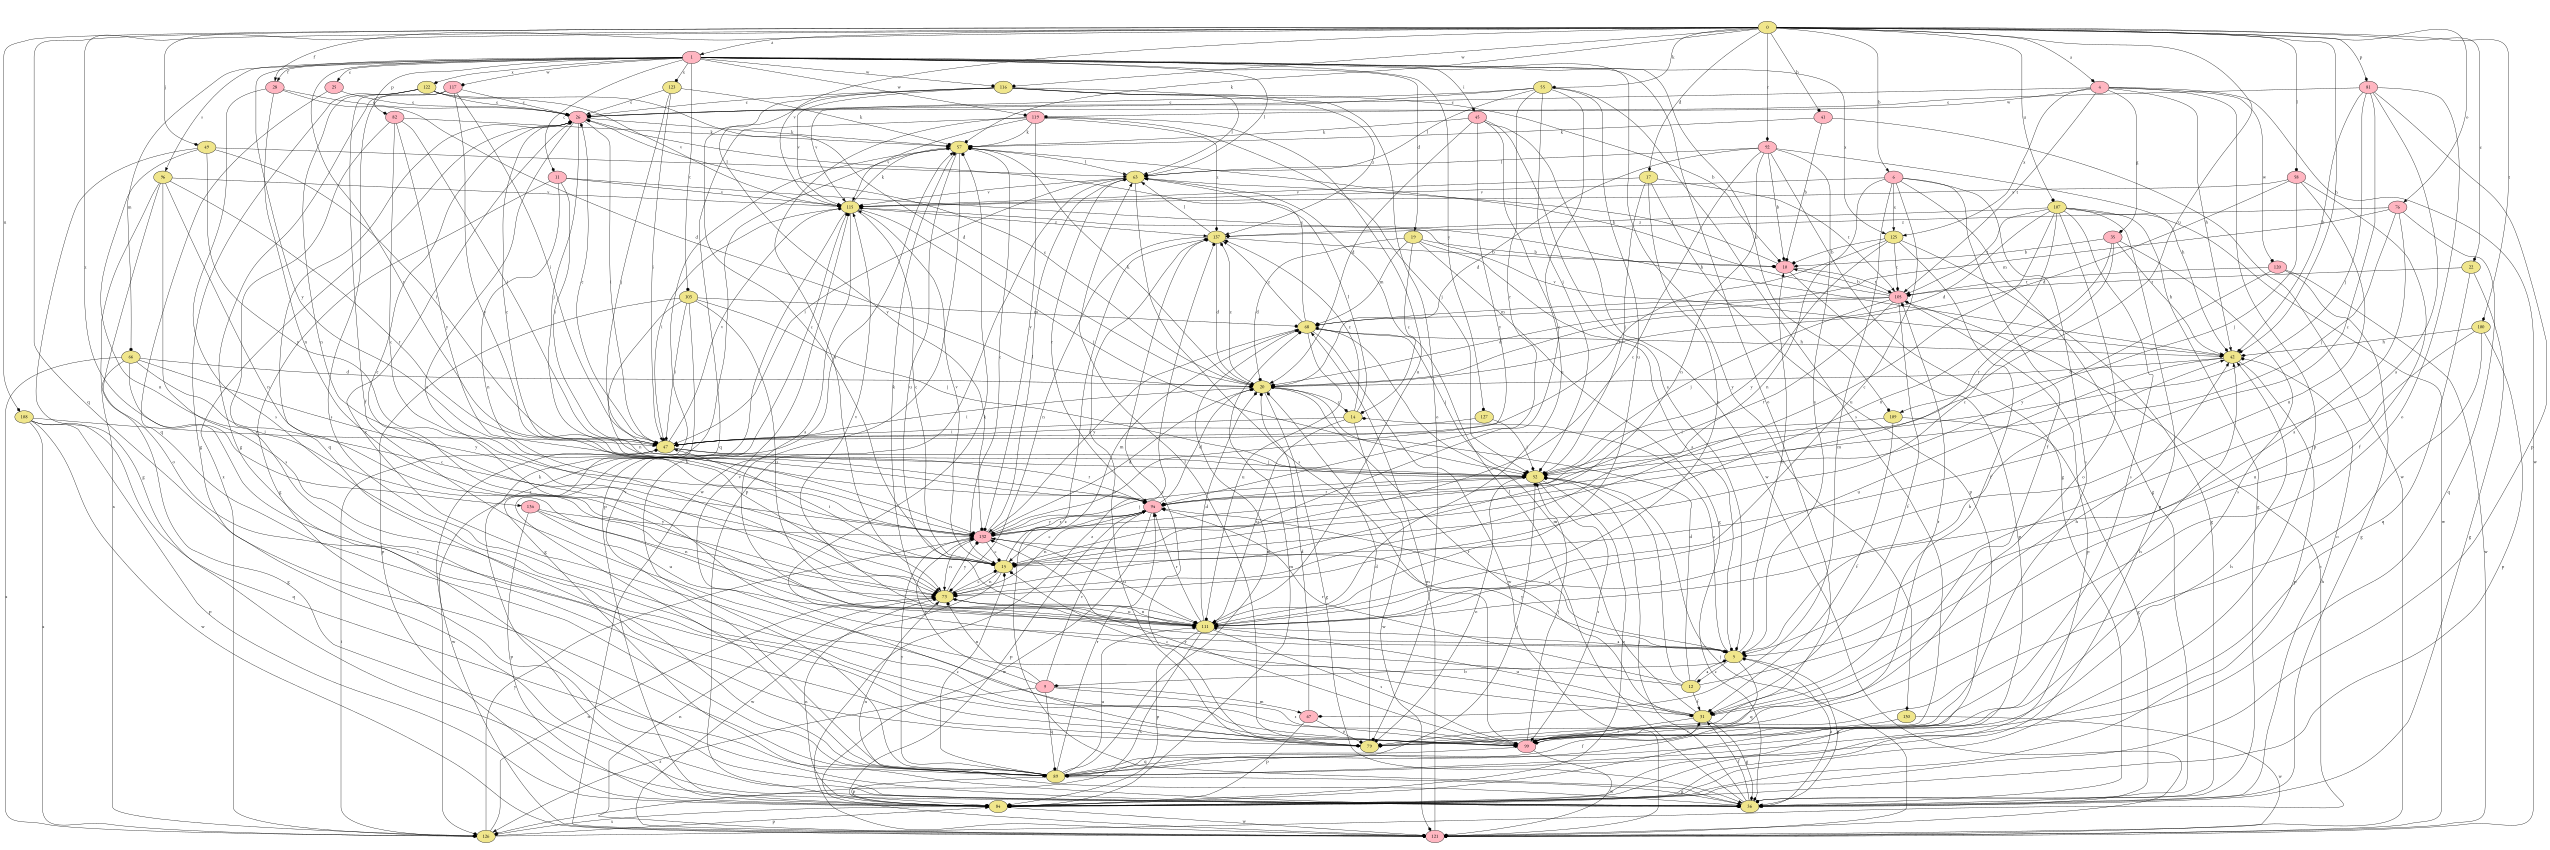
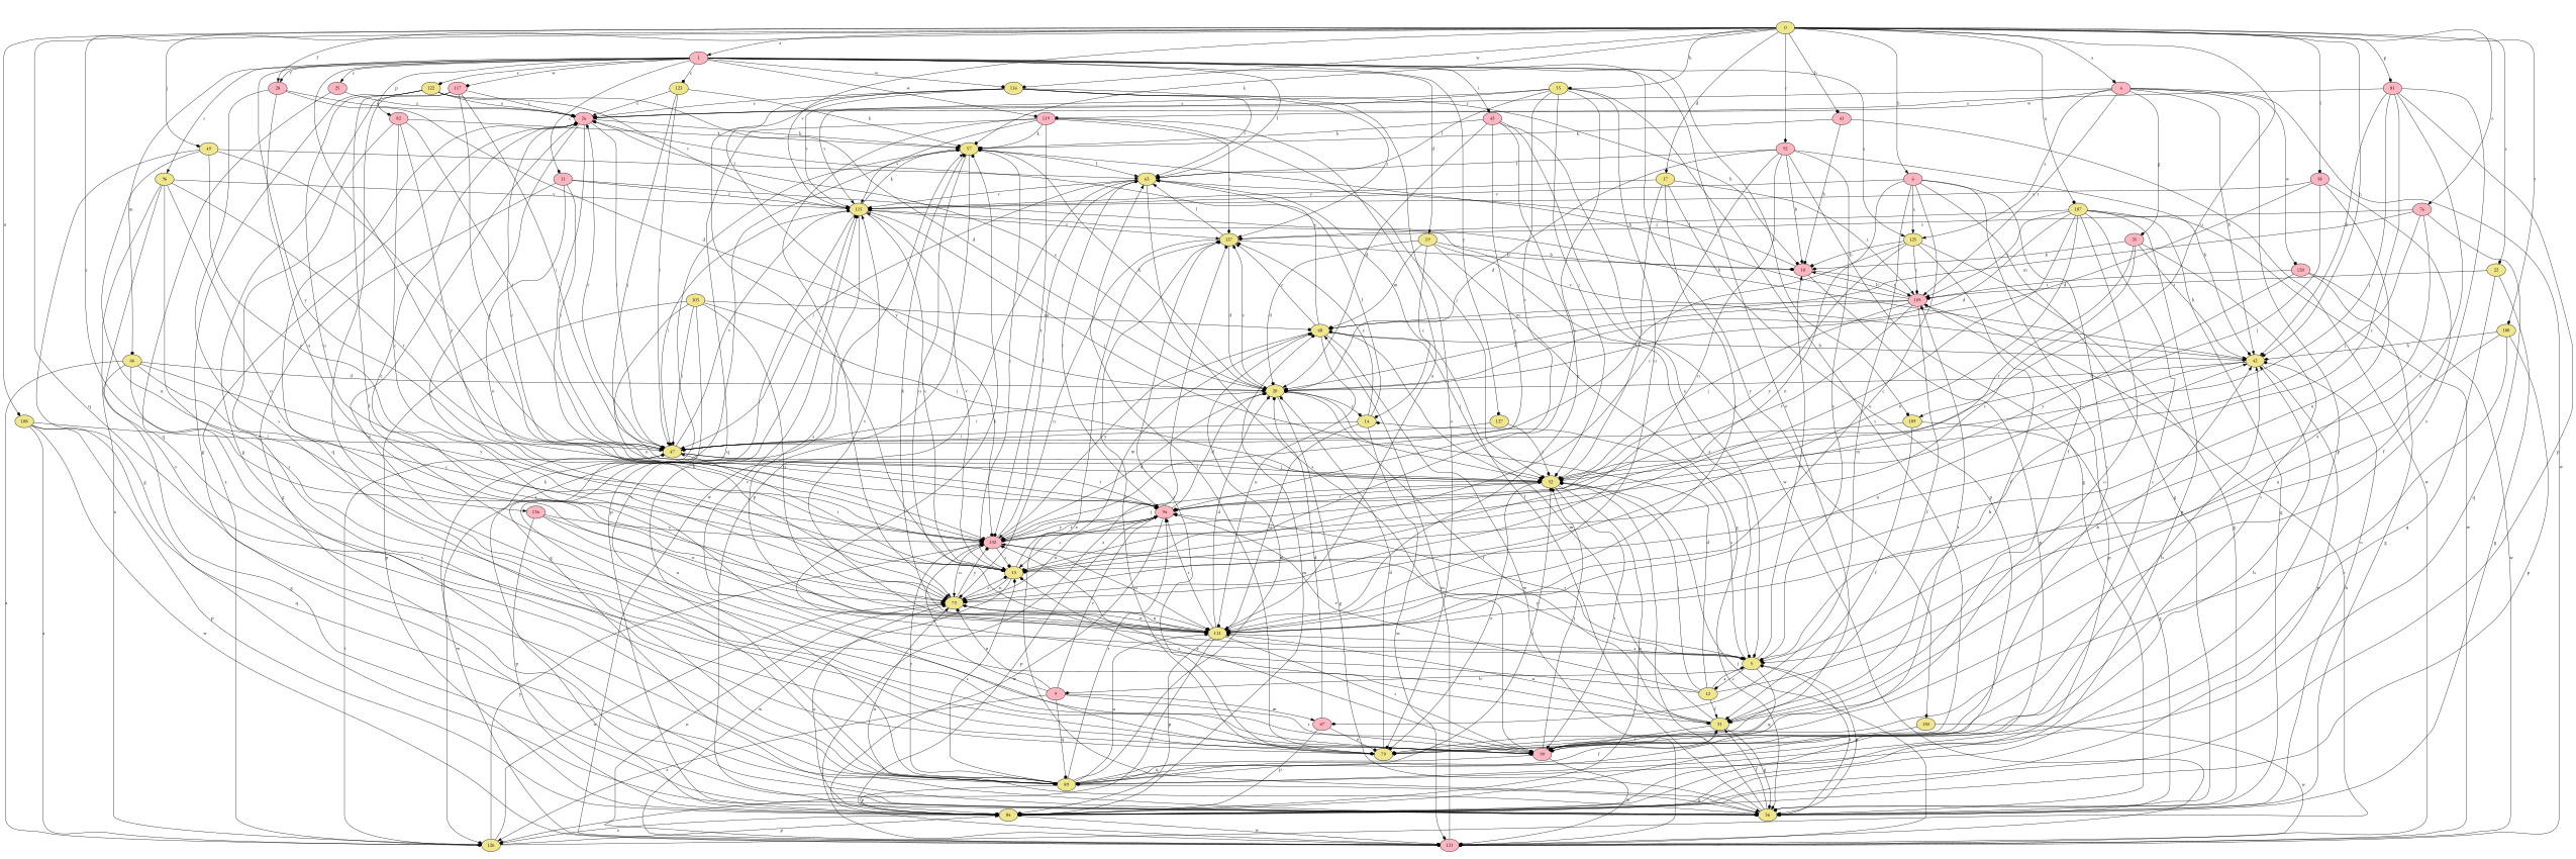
  strict digraph {
    fontname="EB Garamond"
    node [fillcolor=khaki fontname="EB Garamond" style=filled]
    edge [arrowhead=diamond fontname="EB Garamond"]
    1 [fillcolor=lightpink]
    0
    4 [fillcolor=lightpink]
    6 [fillcolor=lightpink]
    17
    22
    28 [fillcolor=lightpink]
    41 [fillcolor=lightpink]
    42
    49
    55
    57
    58 [fillcolor=lightpink]
    76 [fillcolor=lightpink]
    81 [fillcolor=lightpink]
    89
    92 [fillcolor=lightpink]
    100
    107
    108
    109
    115
    116
    134 [fillcolor=lightpink]
    11 [fillcolor=lightpink]
    19
    25 [fillcolor=lightpink]
    45 [fillcolor=lightpink]
    63
    66
    79
    82 [fillcolor=lightpink]
    94 [fillcolor=lightpink]
    96
    103
    117 [fillcolor=lightpink]
    119 [fillcolor=lightpink]
    122
    123
    125
    127
    130
    132 [fillcolor=lightpink]
    35 [fillcolor=lightpink]
    26 [fillcolor=lightpink]
    84
    105 [fillcolor=lightpink]
    120 [fillcolor=lightpink]
    121 [fillcolor=lightpink]
    36
    31
    67 [fillcolor=lightpink]
    73
    99 [fillcolor=lightpink]
    111
    52
    20
    10 [fillcolor=lightpink]
    47
    15
    126
    5
    137
    68
    14
    9 [fillcolor=lightpink]
    12
    1 -> 28 [arrowhead=normal label=f]
    1 -> 109 [arrowhead=dot label=u]
    1 -> 116 [arrowhead=dot label=w]
    1 -> 11 [label=c]
    1 -> 19 [arrowhead=normal label=d]
    1 -> 25 [arrowhead=normal label=e]
    1 -> 45 [label=i]
    1 -> 63 [arrowhead=normal label=l]
    1 -> 66 [arrowhead=dot label=m]
    1 -> 79 [arrowhead=dot label=o]
    1 -> 82 [label=p]
    1 -> 94 [label=r]
    1 -> 96 [arrowhead=normal label=s]
-   1 -> 103 [arrowhead=dot label=t]
    1 -> 117 [arrowhead=dot label=w]
    1 -> 119 [arrowhead=dot label=w]
    1 -> 122 [label=x]
    1 -> 123 [arrowhead=dot label=x]
    1 -> 125 [arrowhead=normal label=x]
    1 -> 127 [arrowhead=dot label=y]
    1 -> 130 [label=y]
    1 -> 132 [arrowhead=dot label=y]
    0 -> 1 [arrowhead=normal label=a]
    0 -> 4 [label=a]
    0 -> 6 [arrowhead=normal label=b]
    0 -> 17 [label=d]
    0 -> 22 [label=e]
    0 -> 28 [arrowhead=normal label=f]
    0 -> 41 [arrowhead=dot label=h]
    0 -> 42 [label=h]
    0 -> 49 [label=j]
    0 -> 55 [label=k]
    0 -> 57 [arrowhead=dot label=k]
    0 -> 58 [arrowhead=dot label=l]
    0 -> 76 [arrowhead=normal label=o]
    0 -> 81 [label=p]
    0 -> 89 [arrowhead=dot label=q]
    0 -> 92 [label=r]
    0 -> 100 [label=t]
    0 -> 107 [arrowhead=dot label=u]
    0 -> 108 [label=u]
    0 -> 109 [arrowhead=normal label=u]
    0 -> 115 [arrowhead=normal label=v]
    0 -> 116 [arrowhead=dot label=w]
    0 -> 134 [arrowhead=normal label=z]
    4 -> 42 [arrowhead=normal label=h]
    4 -> 119 [arrowhead=dot label=w]
    4 -> 125 [arrowhead=normal label=x]
    4 -> 35 [label=g]
    4 -> 26 [arrowhead=dot label=e]
    4 -> 84 [arrowhead=normal label=p]
    4 -> 105 [arrowhead=normal label=t]
    4 -> 120 [arrowhead=dot label=w]
    4 -> 121 [arrowhead=dot label=w]
    6 -> 115 [arrowhead=dot label=v]
    6 -> 125 [arrowhead=normal label=x]
    6 -> 36 [label=g]
    6 -> 31 [arrowhead=dot label=f]
    6 -> 67 [label=m]
    6 -> 73 [arrowhead=dot label=n]
    6 -> 99 [arrowhead=normal label=s]
    6 -> 111 [arrowhead=normal label=u]
    17 -> 115 [label=v]
    17 -> 84 [arrowhead=dot label=p]
    17 -> 105 [arrowhead=normal label=t]
    17 -> 111 [label=u]
    17 -> 52 [arrowhead=dot label=j]
    22 -> 89 [label=q]
    22 -> 105 [label=t]
    22 -> 36 [arrowhead=dot label=g]
    28 -> 26 [arrowhead=normal label=e]
    28 -> 73 [arrowhead=dot label=n]
    28 -> 99 [arrowhead=normal label=s]
    28 -> 20 [label=d]
    41 -> 57 [arrowhead=normal label=k]
    41 -> 121 [arrowhead=dot label=w]
    41 -> 10 [arrowhead=dot label=b]
    42 -> 115 [label=v]
    42 -> 84 [label=p]
    42 -> 111 [arrowhead=dot label=u]
    42 -> 20 [arrowhead=dot label=d]
    49 -> 63 [arrowhead=dot label=l]
    49 -> 132 [label=y]
    49 -> 36 [label=g]
    49 -> 111 [arrowhead=dot label=u]
    49 -> 47 [arrowhead=normal label=i]
    55 -> 115 [arrowhead=normal label=v]
    55 -> 63 [label=l]
    55 -> 94 [label=r]
    55 -> 26 [arrowhead=normal label=e]
    55 -> 99 [label=s]
    55 -> 111 [arrowhead=normal label=u]
    55 -> 52 [label=j]
    55 -> 15 [arrowhead=dot label=c]
    57 -> 63 [arrowhead=normal label=l]
    57 -> 121 [arrowhead=dot label=w]
    57 -> 111 [label=u]
    57 -> 15 [arrowhead=normal label=c]
    57 -> 126 [label=x]
    58 -> 115 [label=v]
    58 -> 31 [arrowhead=normal label=f]
    58 -> 111 [arrowhead=normal label=u]
    58 -> 52 [arrowhead=dot label=j]
    58 -> 20 [label=d]
    76 -> 89 [arrowhead=normal label=q]
    76 -> 52 [arrowhead=dot label=j]
    76 -> 5 [label=a]
    76 -> 137 [label=z]
    76 -> 68 [arrowhead=dot label=m]
    81 -> 42 [label=h]
    81 -> 79 [arrowhead=dot label=o]
    81 -> 26 [label=e]
    81 -> 84 [arrowhead=normal label=p]
    81 -> 52 [label=j]
    81 -> 15 [arrowhead=dot label=c]
    81 -> 5 [arrowhead=dot label=a]
    89 -> 42 [arrowhead=normal label=h]
    89 -> 57 [arrowhead=normal label=k]
    89 -> 115 [arrowhead=dot label=v]
    89 -> 94 [arrowhead=normal label=r]
    89 -> 132 [arrowhead=normal label=y]
    89 -> 84 [label=p]
    89 -> 36 [label=g]
    89 -> 31 [label=f]
    89 -> 111 [label=u]
    89 -> 52 [arrowhead=dot label=j]
    89 -> 15 [label=c]
    89 -> 68 [arrowhead=dot label=m]
    92 -> 42 [label=h]
    92 -> 63 [arrowhead=dot label=l]
    92 -> 36 [label=g]
    92 -> 73 [label=n]
    92 -> 20 [arrowhead=normal label=d]
    92 -> 10 [label=b]
    92 -> 15 [arrowhead=normal label=c]
    92 -> 5 [label=a]
    100 -> 42 [label=h]
    100 -> 79 [arrowhead=dot label=o]
    100 -> 84 [label=p]
    100 -> 111 [arrowhead=normal label=u]
    107 -> 79 [label=o]
    107 -> 84 [arrowhead=normal label=p]
    107 -> 105 [arrowhead=normal label=t]
    107 -> 121 [arrowhead=dot label=w]
    107 -> 36 [arrowhead=dot label=g]
    107 -> 73 [label=n]
    107 -> 99 [arrowhead=dot label=s]
    107 -> 20 [arrowhead=dot label=d]
    107 -> 15 [arrowhead=normal label=c]
    107 -> 137 [label=z]
    108 -> 89 [arrowhead=normal label=q]
    108 -> 84 [arrowhead=dot label=p]
    108 -> 121 [arrowhead=dot label=w]
    108 -> 47 [arrowhead=normal label=i]
    108 -> 126 [label=x]
    109 -> 36 [arrowhead=normal label=g]
    109 -> 31 [label=f]
    109 -> 47 [label=i]
    115 -> 57 [arrowhead=normal label=k]
    115 -> 84 [arrowhead=dot label=p]
    115 -> 52 [arrowhead=dot label=j]
    115 -> 47 [arrowhead=dot label=i]
    115 -> 15 [arrowhead=dot label=c]
    115 -> 5 [arrowhead=dot label=a]
    115 -> 137 [arrowhead=normal label=z]
    116 -> 115 [arrowhead=normal label=v]
    116 -> 63 [arrowhead=normal label=l]
    116 -> 79 [arrowhead=dot label=o]
    116 -> 132 [arrowhead=dot label=y]
    116 -> 26 [arrowhead=normal label=e]
    116 -> 10 [arrowhead=dot label=b]
    116 -> 15 [arrowhead=dot label=c]
    116 -> 137 [arrowhead=normal label=z]
    134 -> 132 [arrowhead=dot label=y]
    134 -> 84 [arrowhead=normal label=p]
    134 -> 73 [label=n]
    134 -> 111 [label=u]
    11 -> 42 [arrowhead=dot label=h]
    11 -> 115 [arrowhead=normal label=v]
    11 -> 36 [arrowhead=normal label=g]
    11 -> 73 [arrowhead=dot label=n]
    11 -> 47 [arrowhead=dot label=i]
    19 -> 36 [label=g]
    19 -> 20 [arrowhead=dot label=d]
    19 -> 10 [arrowhead=dot label=b]
    19 -> 5 [arrowhead=dot label=a]
    19 -> 68 [label=m]
    19 -> 14 [label=c]
    25 -> 89 [arrowhead=normal label=q]
    25 -> 26 [arrowhead=normal label=e]
    45 -> 57 [arrowhead=dot label=k]
    45 -> 132 [label=y]
    45 -> 121 [arrowhead=dot label=w]
    45 -> 111 [arrowhead=dot label=u]
    45 -> 20 [arrowhead=normal label=d]
    45 -> 5 [label=a]
    63 -> 115 [arrowhead=normal label=v]
    63 -> 94 [arrowhead=normal label=r]
    63 -> 84 [label=p]
    63 -> 99 [label=s]
    63 -> 47 [arrowhead=normal label=i]
    66 -> 132 [label=y]
    66 -> 36 [arrowhead=dot label=g]
    66 -> 99 [label=s]
    66 -> 20 [label=d]
    66 -> 15 [label=c]
    66 -> 126 [label=x]
    79 -> 115 [arrowhead=dot label=v]
    79 -> 63 [arrowhead=normal label=l]
    79 -> 105 [label=t]
    79 -> 20 [label=d]
    79 -> 137 [arrowhead=dot label=z]
    82 -> 57 [label=k]
    82 -> 79 [arrowhead=normal label=o]
    82 -> 132 [label=y]
    82 -> 47 [arrowhead=normal label=i]
    82 -> 15 [arrowhead=normal label=c]
    94 -> 132 [label=y]
    94 -> 26 [arrowhead=dot label=e]
    94 -> 84 [arrowhead=normal label=p]
    94 -> 121 [arrowhead=dot label=w]
    94 -> 73 [arrowhead=normal label=n]
    94 -> 20 [arrowhead=normal label=d]
    94 -> 15 [arrowhead=normal label=c]
    96 -> 115 [arrowhead=dot label=v]
    96 -> 79 [label=o]
    96 -> 94 [arrowhead=dot label=r]
    96 -> 73 [label=n]
    96 -> 99 [arrowhead=dot label=s]
    96 -> 126 [arrowhead=dot label=x]
    103 -> 84 [label=p]
    103 -> 36 [arrowhead=dot label=g]
    103 -> 73 [arrowhead=normal label=n]
    103 -> 111 [label=u]
    103 -> 52 [label=j]
    103 -> 47 [label=i]
    103 -> 68 [arrowhead=dot label=m]
    117 -> 132 [arrowhead=dot label=y]
    117 -> 26 [arrowhead=normal label=e]
    117 -> 36 [label=g]
    117 -> 99 [arrowhead=dot label=s]
    117 -> 47 [arrowhead=dot label=i]
    119 -> 57 [arrowhead=normal label=k]
    119 -> 89 [label=q]
    119 -> 115 [arrowhead=normal label=v]
    119 -> 132 [arrowhead=dot label=y]
    119 -> 73 [arrowhead=normal label=n]
    119 -> 111 [arrowhead=normal label=u]
    119 -> 52 [arrowhead=dot label=j]
    119 -> 137 [label=z]
    122 -> 115 [arrowhead=normal label=v]
    122 -> 26 [arrowhead=dot label=e]
    122 -> 36 [arrowhead=dot label=g]
    122 -> 31 [arrowhead=normal label=f]
    122 -> 73 [arrowhead=dot label=n]
    122 -> 20 [arrowhead=dot label=d]
    123 -> 57 [arrowhead=dot label=k]
    123 -> 26 [arrowhead=normal label=e]
    123 -> 52 [arrowhead=normal label=j]
    123 -> 47 [arrowhead=normal label=i]
    125 -> 132 [arrowhead=dot label=y]
    125 -> 105 [label=t]
    125 -> 36 [arrowhead=dot label=g]
    125 -> 31 [arrowhead=dot label=f]
    125 -> 10 [arrowhead=dot label=b]
    125 -> 47 [arrowhead=normal label=i]
    127 -> 52 [label=j]
    127 -> 47 [label=i]
    130 -> 121 [label=w]
    130 -> 99 [label=s]
    132 -> 63 [label=l]
    132 -> 94 [label=r]
    132 -> 73 [arrowhead=normal label=n]
    132 -> 111 [label=u]
    132 -> 52 [label=j]
    132 -> 20 [arrowhead=dot label=d]
    132 -> 15 [arrowhead=dot label=c]
    35 -> 42 [arrowhead=normal label=h]
    35 -> 94 [arrowhead=dot label=r]
    35 -> 99 [arrowhead=dot label=s]
    35 -> 10 [label=b]
    35 -> 15 [label=c]
    26 -> 57 [arrowhead=normal label=k]
    26 -> 89 [arrowhead=normal label=q]
    26 -> 52 [arrowhead=dot label=j]
    26 -> 47 [arrowhead=normal label=i]
    26 -> 126 [arrowhead=normal label=x]
    26 -> 5 [arrowhead=normal label=a]
    84 -> 57 [label=k]
    84 -> 121 [label=w]
    84 -> 73 [arrowhead=dot label=n]
    84 -> 126 [arrowhead=dot label=x]
    84 -> 68 [arrowhead=dot label=m]
    105 -> 57 [arrowhead=dot label=k]
    105 -> 94 [arrowhead=normal label=r]
    105 -> 84 [arrowhead=dot label=p]
    105 -> 31 [arrowhead=dot label=f]
    105 -> 52 [label=j]
    105 -> 20 [label=d]
    105 -> 10 [arrowhead=normal label=b]
    105 -> 68 [label=m]
    120 -> 132 [arrowhead=normal label=y]
    120 -> 105 [arrowhead=dot label=t]
    120 -> 121 [label=w]
    120 -> 36 [arrowhead=normal label=g]
    121 -> 73 [arrowhead=dot label=n]
    121 -> 52 [arrowhead=dot label=j]
    121 -> 137 [arrowhead=dot label=z]
    121 -> 68 [arrowhead=normal label=m]
    36 -> 42 [arrowhead=dot label=h]
    36 -> 63 [arrowhead=normal label=l]
    36 -> 31 [arrowhead=normal label=f]
    36 -> 73 [arrowhead=normal label=n]
    36 -> 52 [arrowhead=dot label=j]
    36 -> 5 [arrowhead=dot label=a]
    36 -> 137 [label=z]
    31 -> 36 [label=g]
    31 -> 99 [label=s]
    31 -> 111 [arrowhead=dot label=u]
    31 -> 15 [label=c]
    31 -> 68 [arrowhead=dot label=m]
    67 -> 79 [arrowhead=dot label=o]
    67 -> 84 [arrowhead=normal label=p]
    67 -> 20 [arrowhead=dot label=d]
    73 -> 132 [arrowhead=dot label=y]
    73 -> 111 [label=u]
    73 -> 15 [arrowhead=dot label=c]
    99 -> 42 [arrowhead=normal label=h]
    99 -> 89 [label=q]
    99 -> 132 [label=y]
    99 -> 26 [label=e]
    99 -> 121 [label=w]
    99 -> 52 [label=j]
    111 -> 57 [arrowhead=dot label=k]
    111 -> 115 [arrowhead=normal label=v]
    111 -> 94 [arrowhead=normal label=r]
    111 -> 26 [arrowhead=dot label=e]
    111 -> 84 [label=p]
    111 -> 73 [label=n]
    111 -> 99 [arrowhead=normal label=s]
    111 -> 20 [label=d]
    111 -> 126 [label=x]
    111 -> 5 [arrowhead=normal label=a]
    52 -> 79 [arrowhead=dot label=o]
    52 -> 94 [arrowhead=normal label=r]
    52 -> 84 [arrowhead=normal label=p]
    52 -> 99 [label=s]
    20 -> 57 [arrowhead=dot label=k]
    20 -> 26 [arrowhead=normal label=e]
    20 -> 36 [arrowhead=normal label=g]
    20 -> 31 [arrowhead=dot label=f]
    20 -> 47 [arrowhead=normal label=i]
    20 -> 137 [label=z]
    20 -> 14 [label=c]
    10 -> 63 [label=l]
    10 -> 84 [label=p]
    10 -> 105 [label=t]
    47 -> 115 [arrowhead=dot label=v]
    47 -> 94 [arrowhead=dot label=r]
    47 -> 26 [label=e]
    47 -> 121 [arrowhead=dot label=w]
    47 -> 52 [arrowhead=dot label=j]
    15 -> 115 [arrowhead=normal label=v]
    15 -> 121 [arrowhead=dot label=w]
    15 -> 73 [label=n]
    15 -> 47 [arrowhead=normal label=i]
    15 -> 68 [arrowhead=normal label=m]
    126 -> 132 [arrowhead=dot label=y]
    126 -> 84 [arrowhead=normal label=p]
    126 -> 105 [label=t]
    126 -> 73 [label=n]
    126 -> 47 [arrowhead=dot label=i]
    5 -> 42 [arrowhead=normal label=h]
    5 -> 89 [label=q]
    5 -> 94 [label=r]
    5 -> 132 [arrowhead=normal label=y]
    5 -> 36 [arrowhead=normal label=g]
    5 -> 10 [arrowhead=normal label=b]
    5 -> 14 [label=c]
    5 -> 9 [label=b]
    5 -> 12 [label=c]
    137 -> 63 [arrowhead=normal label=l]
    137 -> 79 [label=o]
    137 -> 73 [label=n]
    137 -> 20 [arrowhead=dot label=d]
    137 -> 10 [label=b]
    68 -> 42 [label=h]
    68 -> 132 [arrowhead=normal label=y]
    68 -> 26 [label=e]
    68 -> 121 [label=w]
    68 -> 111 [arrowhead=dot label=u]
    68 -> 52 [label=j]
    68 -> 137 [arrowhead=normal label=z]
    14 -> 63 [arrowhead=normal label=l]
    14 -> 121 [label=w]
    14 -> 111 [arrowhead=normal label=u]
    14 -> 47 [arrowhead=normal label=i]
    14 -> 137 [label=z]
    9 -> 89 [arrowhead=dot label=q]
    9 -> 94 [arrowhead=normal label=r]
    9 -> 132 [arrowhead=normal label=y]
    9 -> 67 [arrowhead=normal label=m]
    9 -> 73 [arrowhead=dot label=n]
    9 -> 99 [label=s]
    9 -> 126 [arrowhead=normal label=x]
    12 -> 42 [arrowhead=normal label=h]
    12 -> 57 [arrowhead=dot label=k]
    12 -> 94 [arrowhead=normal label=r]
    12 -> 31 [arrowhead=normal label=f]
    12 -> 52 [arrowhead=dot label=j]
    12 -> 20 [arrowhead=dot label=d]
    12 -> 5 [label=a]
  }
